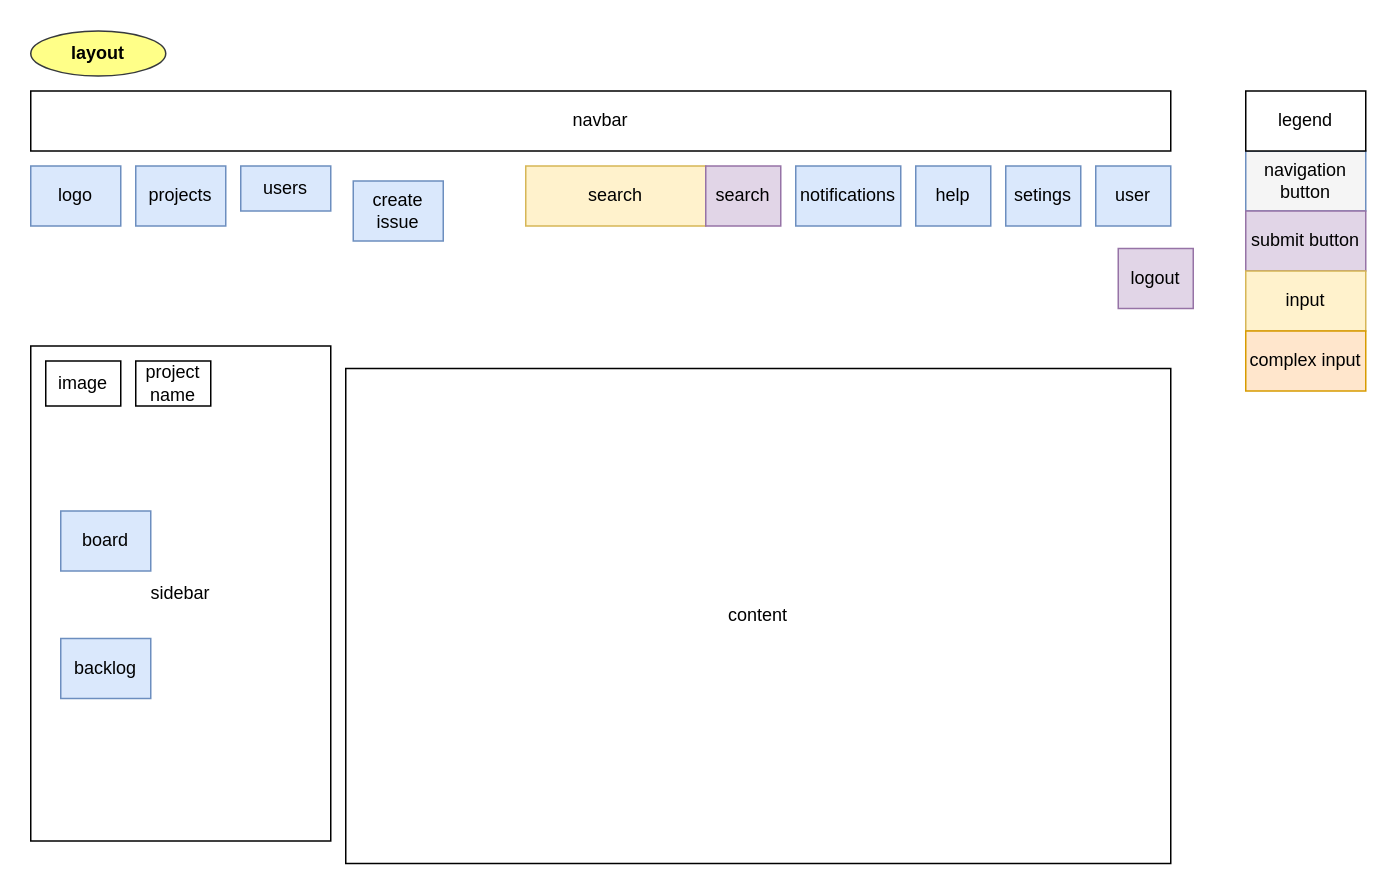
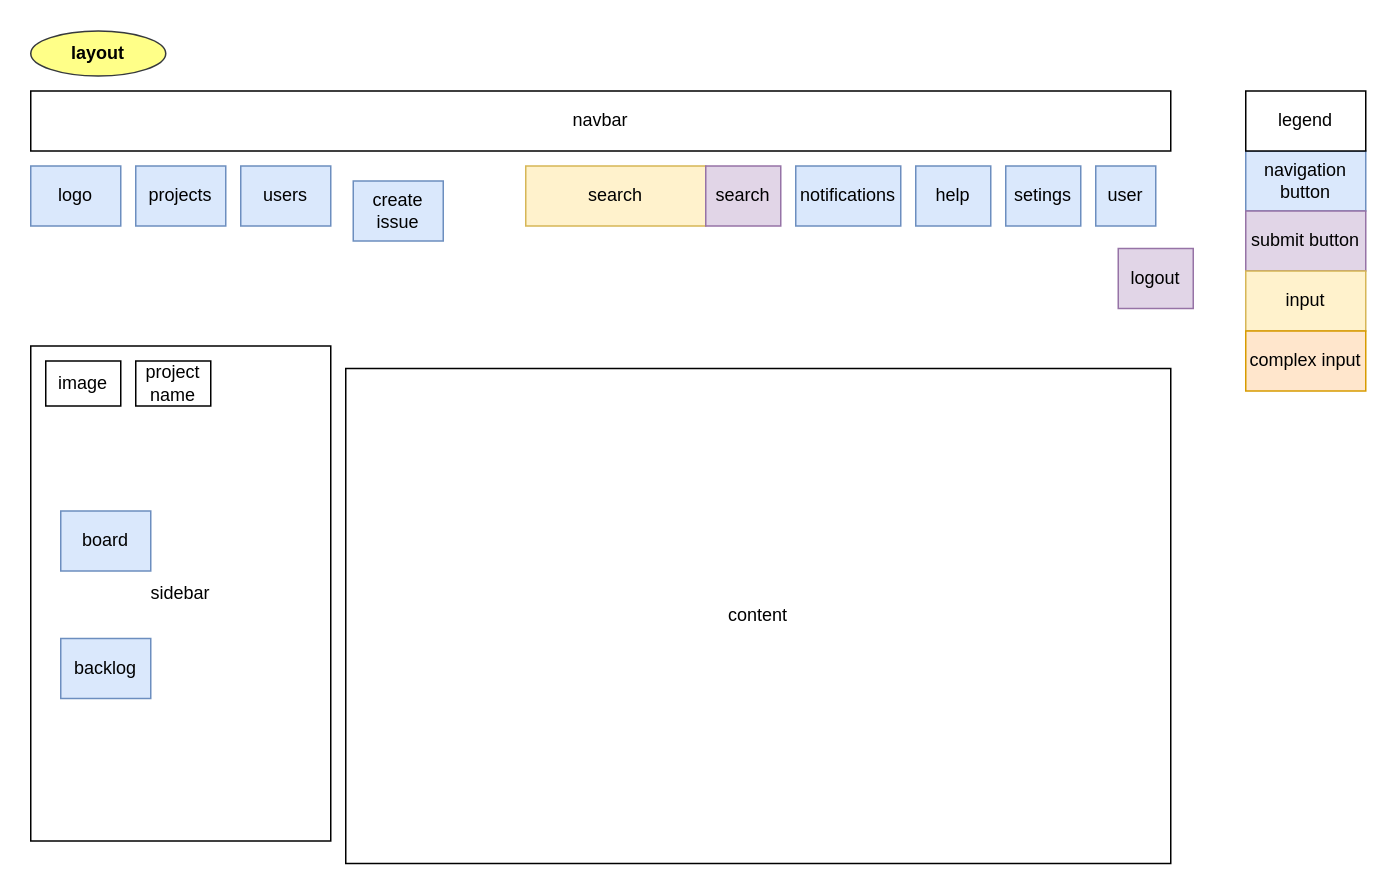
  <mxCell id="0" />
  <mxCell id="1" parent="0" />
  <mxCell id="2" value="navbar" style="rounded=0;whiteSpace=wrap;html=1;" vertex="1" parent="1"><mxGeometry x="20" y="60" width="760" height="40" as="geometry" /></mxCell>
  <mxCell id="3" value="search" style="rounded=0;whiteSpace=wrap;html=1;fillColor=#fff2cc;strokeColor=#d6b656;" vertex="1" parent="1"><mxGeometry x="350" y="110" width="120" height="40" as="geometry" /></mxCell>
  <mxCell id="4" value="notifications" style="rounded=0;whiteSpace=wrap;html=1;fillColor=#dae8fc;strokeColor=#6c8ebf;" vertex="1" parent="1"><mxGeometry x="530" y="110" width="70" height="40" as="geometry" /></mxCell>
  <mxCell id="5" value="help" style="rounded=0;whiteSpace=wrap;html=1;fillColor=#dae8fc;strokeColor=#6c8ebf;" vertex="1" parent="1"><mxGeometry x="610" y="110" width="50" height="40" as="geometry" /></mxCell>
  <mxCell id="6" value="setings" style="rounded=0;whiteSpace=wrap;html=1;fillColor=#dae8fc;strokeColor=#6c8ebf;" vertex="1" parent="1"><mxGeometry x="670" y="110" width="50" height="40" as="geometry" /></mxCell>
- <mxCell id="7" value="user" style="rounded=0;whiteSpace=wrap;html=1;fillColor=#dae8fc;strokeColor=#6c8ebf;" vertex="1" parent="1"><mxGeometry x="730" y="110" width="50" height="40" as="geometry" /></mxCell>
+ <mxCell id="7" value="user" style="rounded=0;whiteSpace=wrap;html=1;fillColor=#dae8fc;strokeColor=#6c8ebf;" vertex="1" parent="1"><mxGeometry x="730" y="110" width="40" height="40" as="geometry" /></mxCell>
  <mxCell id="8" value="logout" style="rounded=0;whiteSpace=wrap;html=1;fillColor=#e1d5e7;strokeColor=#9673a6;" vertex="1" parent="1"><mxGeometry x="745" y="165" width="50" height="40" as="geometry" /></mxCell>
  <mxCell id="9" value="logo" style="rounded=0;whiteSpace=wrap;html=1;fillColor=#dae8fc;strokeColor=#6c8ebf;" vertex="1" parent="1"><mxGeometry x="20" y="110" width="60" height="40" as="geometry" /></mxCell>
  <mxCell id="10" value="projects" style="rounded=0;whiteSpace=wrap;html=1;fillColor=#dae8fc;strokeColor=#6c8ebf;" vertex="1" parent="1"><mxGeometry x="90" y="110" width="60" height="40" as="geometry" /></mxCell>
- <mxCell id="11" value="users" style="rounded=0;whiteSpace=wrap;html=1;fillColor=#dae8fc;strokeColor=#6c8ebf;" vertex="1" parent="1"><mxGeometry x="160" y="110" width="60" height="30" as="geometry" /></mxCell>
+ <mxCell id="11" value="users" style="rounded=0;whiteSpace=wrap;html=1;fillColor=#dae8fc;strokeColor=#6c8ebf;" vertex="1" parent="1"><mxGeometry x="160" y="110" width="60" height="40" as="geometry" /></mxCell>
  <mxCell id="12" value="sidebar" style="rounded=0;whiteSpace=wrap;html=1;" vertex="1" parent="1"><mxGeometry x="20" y="230" width="200" height="330" as="geometry" /></mxCell>
  <mxCell id="13" value="content" style="rounded=0;whiteSpace=wrap;html=1;" vertex="1" parent="1"><mxGeometry x="230" y="245" width="550" height="330" as="geometry" /></mxCell>
  <mxCell id="14" value="create issue" style="rounded=0;whiteSpace=wrap;html=1;fillColor=#dae8fc;strokeColor=#6c8ebf;" vertex="1" parent="1"><mxGeometry x="235" y="120" width="60" height="40" as="geometry" /></mxCell>
  <mxCell id="15" value="board" style="rounded=0;whiteSpace=wrap;html=1;fillColor=#dae8fc;strokeColor=#6c8ebf;" vertex="1" parent="1"><mxGeometry x="40" y="340" width="60" height="40" as="geometry" /></mxCell>
  <mxCell id="16" value="backlog" style="rounded=0;whiteSpace=wrap;html=1;fillColor=#dae8fc;strokeColor=#6c8ebf;" vertex="1" parent="1"><mxGeometry x="40" y="425" width="60" height="40" as="geometry" /></mxCell>
  <mxCell id="17" value="image" style="rounded=0;whiteSpace=wrap;html=1;" vertex="1" parent="1"><mxGeometry x="30" y="240" width="50" height="30" as="geometry" /></mxCell>
  <mxCell id="18" value="project name" style="rounded=0;whiteSpace=wrap;html=1;" vertex="1" parent="1"><mxGeometry x="90" y="240" width="50" height="30" as="geometry" /></mxCell>
  <mxCell id="19" value="search" style="rounded=0;whiteSpace=wrap;html=1;fillColor=#e1d5e7;strokeColor=#9673a6;" vertex="1" parent="1"><mxGeometry x="470" y="110" width="50" height="40" as="geometry" /></mxCell>
  <mxCell id="20" value="layout" style="ellipse;whiteSpace=wrap;html=1;fillColor=#ffff88;strokeColor=#36393d;fontStyle=1;" vertex="1" parent="1"><mxGeometry x="20" y="20" width="90" height="30" as="geometry" /></mxCell>
- <mxCell id="21" value="navigation button" style="rounded=0;whiteSpace=wrap;html=1;fillColor=#f5f5f5;strokeColor=#6c8ebf;" vertex="1" parent="1"><mxGeometry x="830" y="100" width="80" height="40" as="geometry" /></mxCell>
+ <mxCell id="21" value="navigation button" style="rounded=0;whiteSpace=wrap;html=1;fillColor=#dae8fc;strokeColor=#6c8ebf;" vertex="1" parent="1"><mxGeometry x="830" y="100" width="80" height="40" as="geometry" /></mxCell>
  <mxCell id="22" value="submit button" style="rounded=0;whiteSpace=wrap;html=1;fillColor=#e1d5e7;strokeColor=#9673a6;" vertex="1" parent="1"><mxGeometry x="830" y="140" width="80" height="40" as="geometry" /></mxCell>
  <mxCell id="23" value="input" style="rounded=0;whiteSpace=wrap;html=1;fillColor=#fff2cc;strokeColor=#d6b656;" vertex="1" parent="1"><mxGeometry x="830" y="180" width="80" height="40" as="geometry" /></mxCell>
  <mxCell id="24" value="complex input" style="rounded=0;whiteSpace=wrap;html=1;fillColor=#ffe6cc;strokeColor=#d79b00;" vertex="1" parent="1"><mxGeometry x="830" y="220" width="80" height="40" as="geometry" /></mxCell>
  <mxCell id="25" value="legend" style="rounded=0;whiteSpace=wrap;html=1;" vertex="1" parent="1"><mxGeometry x="830" y="60" width="80" height="40" as="geometry" /></mxCell>
